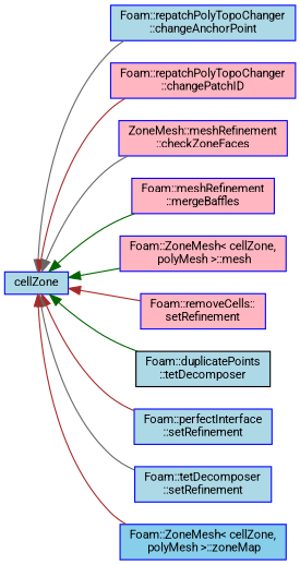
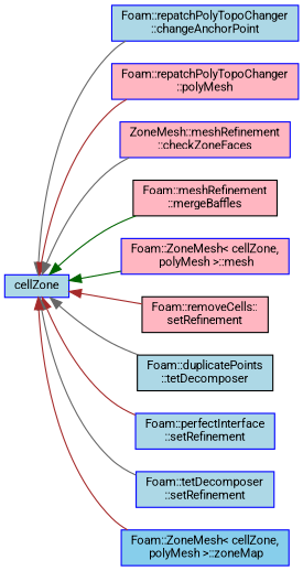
  digraph {
    fontname=Roboto
    rankdir=LR
    node [color=blue fillcolor=lightblue fontname=Roboto fontsize=10 shape=record style=filled]
    edge [color=brown dir=back fontname=Roboto fontsize=10 labelfontname=Helvetica labelfontsize=10 style=solid]
    n1 [fontcolor=black height=0.2 label=cellZone width=0.4]
    n2 [height=0.2 label="Foam::repatchPolyTopoChanger\l::changeAnchorPoint" width=0.4]
-   n3 [fillcolor=lightpink height=0.2 label="Foam::repatchPolyTopoChanger\l::changePatchID" width=0.4]
+   n3 [fillcolor=lightpink height=0.2 label="Foam::repatchPolyTopoChanger\l::polyMesh" width=0.4]
    n4 [fillcolor=lightpink height=0.2 label="ZoneMesh::meshRefinement\l::checkZoneFaces" width=0.4]
-   n5 [fillcolor=lightpink height=0.2 label="Foam::meshRefinement\l::mergeBaffles" width=0.4]
+   n5 [color=black fillcolor=lightpink height=0.2 label="Foam::meshRefinement\l::mergeBaffles" width=0.4]
    n6 [fillcolor=lightpink height=0.2 label="Foam::ZoneMesh\< cellZone,\l polyMesh \>::mesh" width=0.4]
-   n7 [fillcolor=lightpink height=0.2 label="Foam::removeCells::\lsetRefinement" width=0.4]
+   n7 [color=black fillcolor=lightpink height=0.2 label="Foam::removeCells::\lsetRefinement" width=0.4]
    n8 [color=black height=0.2 label="Foam::duplicatePoints\l::tetDecomposer" width=0.4]
    n9 [height=0.2 label="Foam::perfectInterface\l::setRefinement" width=0.4]
    n10 [height=0.2 label="Foam::tetDecomposer\l::setRefinement" width=0.4]
    n11 [fillcolor=skyblue height=0.2 label="Foam::ZoneMesh\< cellZone,\l polyMesh \>::zoneMap" width=0.4]
    n1 -> n2 [color=gray40]
    n1 -> n3
    n1 -> n4 [color=gray40]
    n1 -> n5 [color=darkgreen]
    n1 -> n6 [color=darkgreen]
    n1 -> n7
-   n1 -> n8 [color=darkgreen]
+   n1 -> n8 [color=gray40]
    n1 -> n9
    n1 -> n10 [color=gray40]
    n1 -> n11
  }
